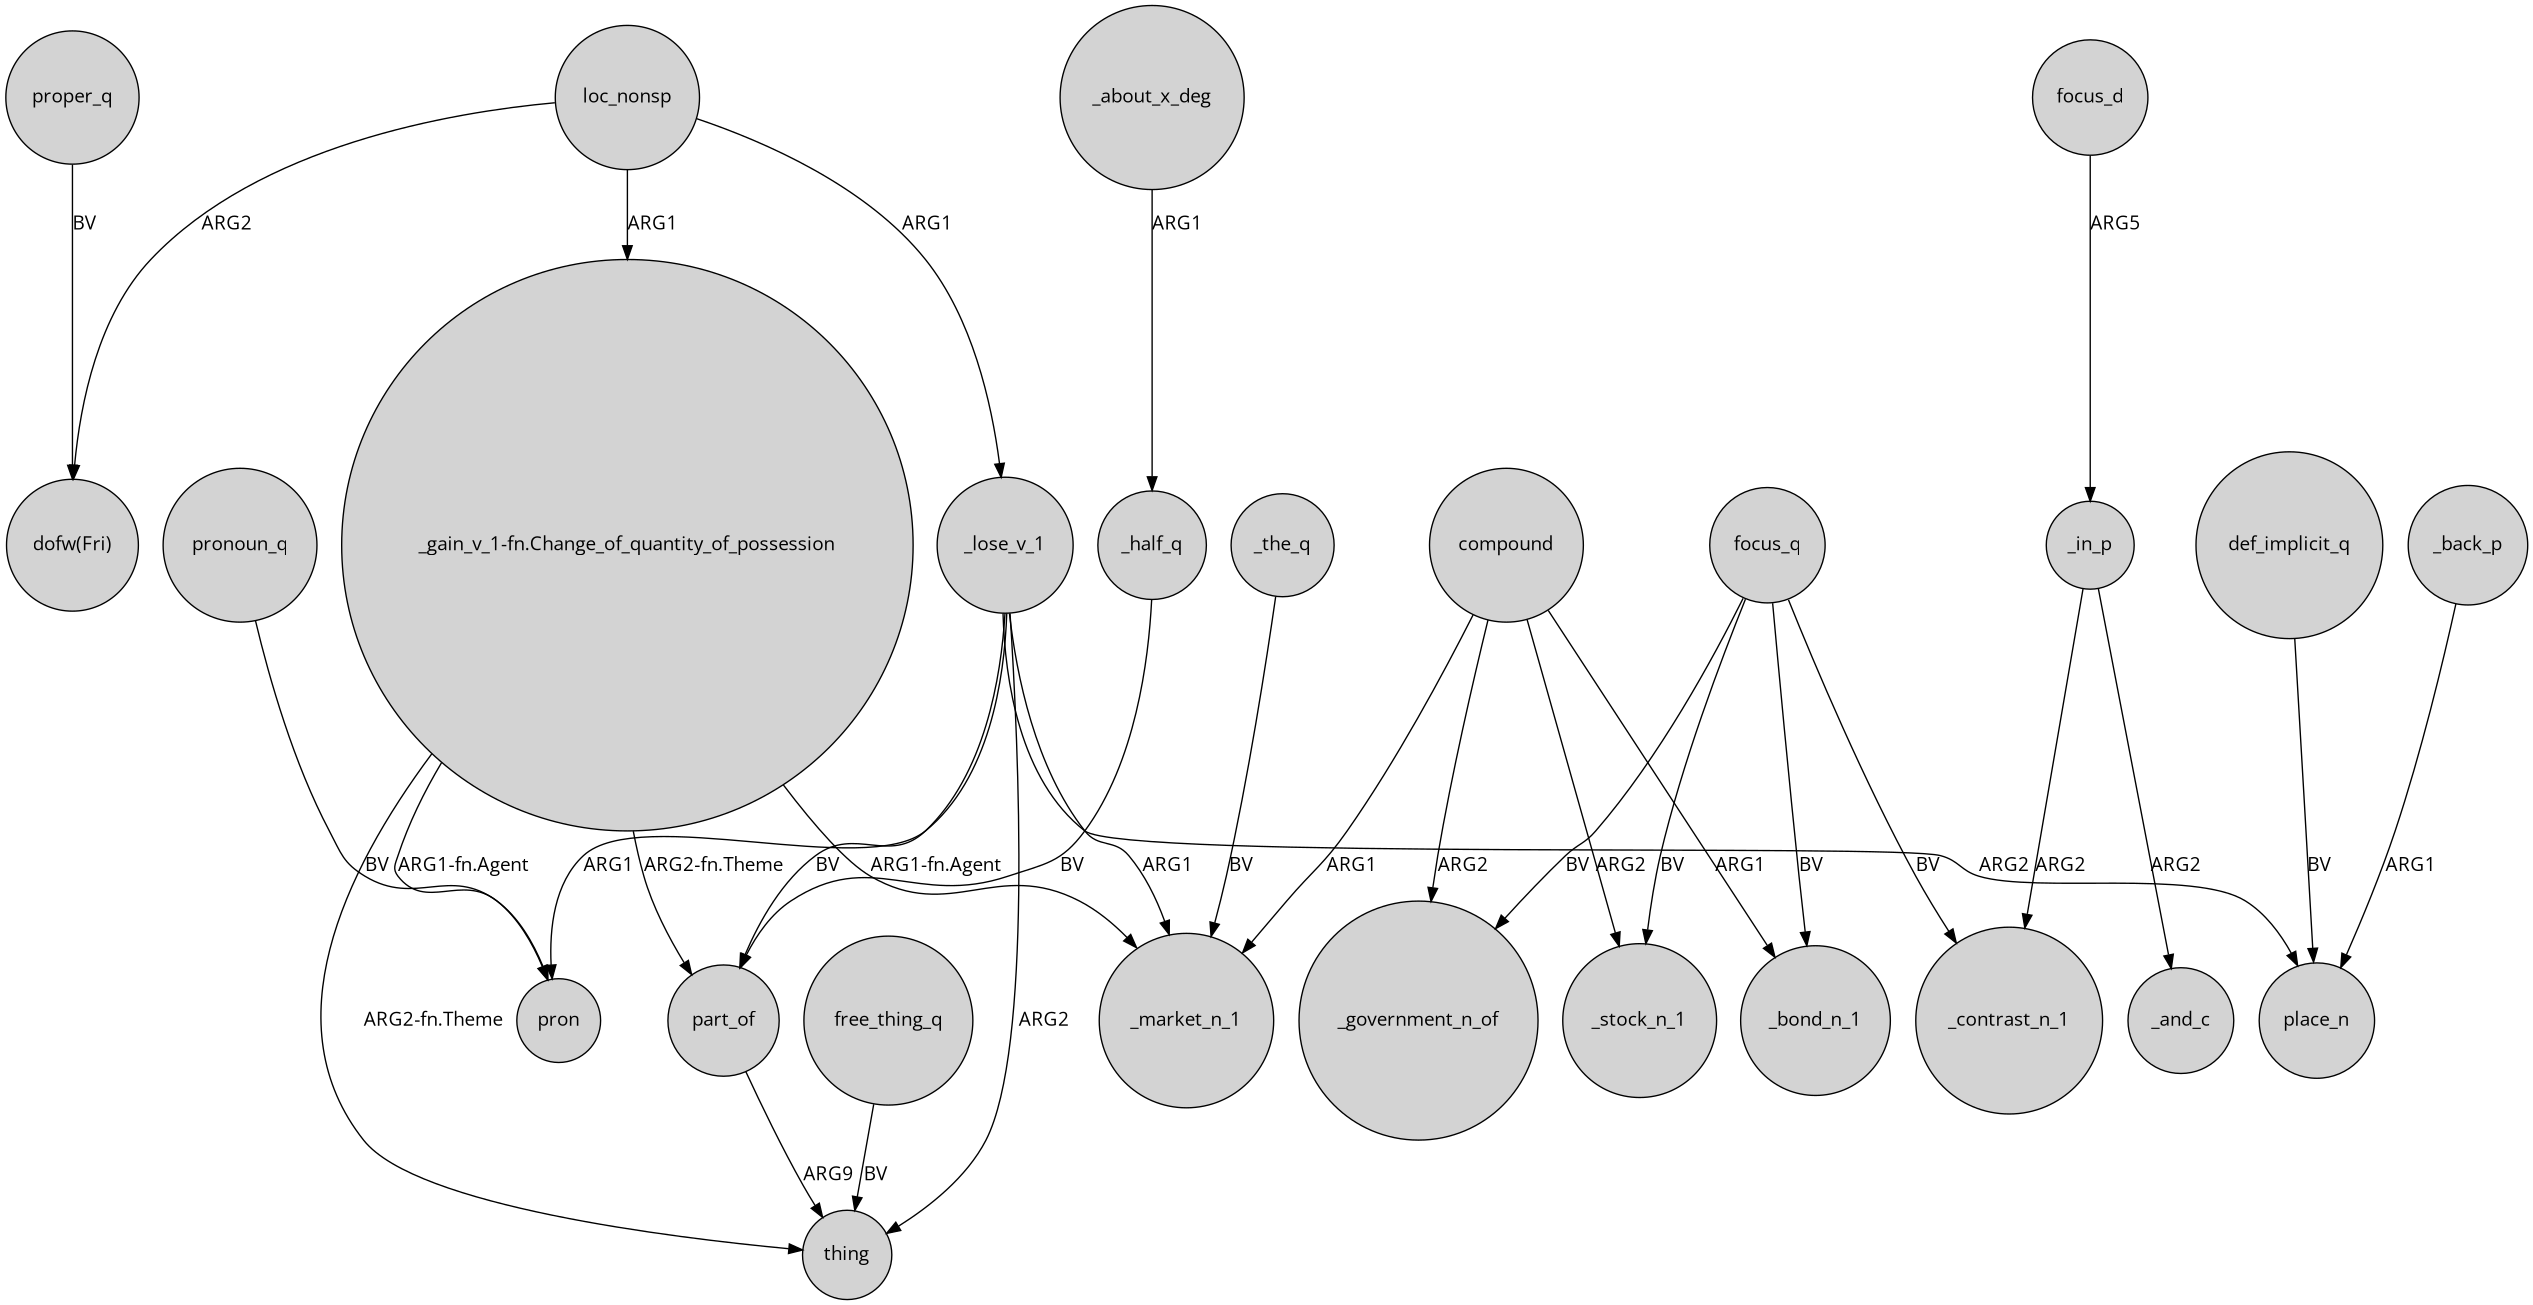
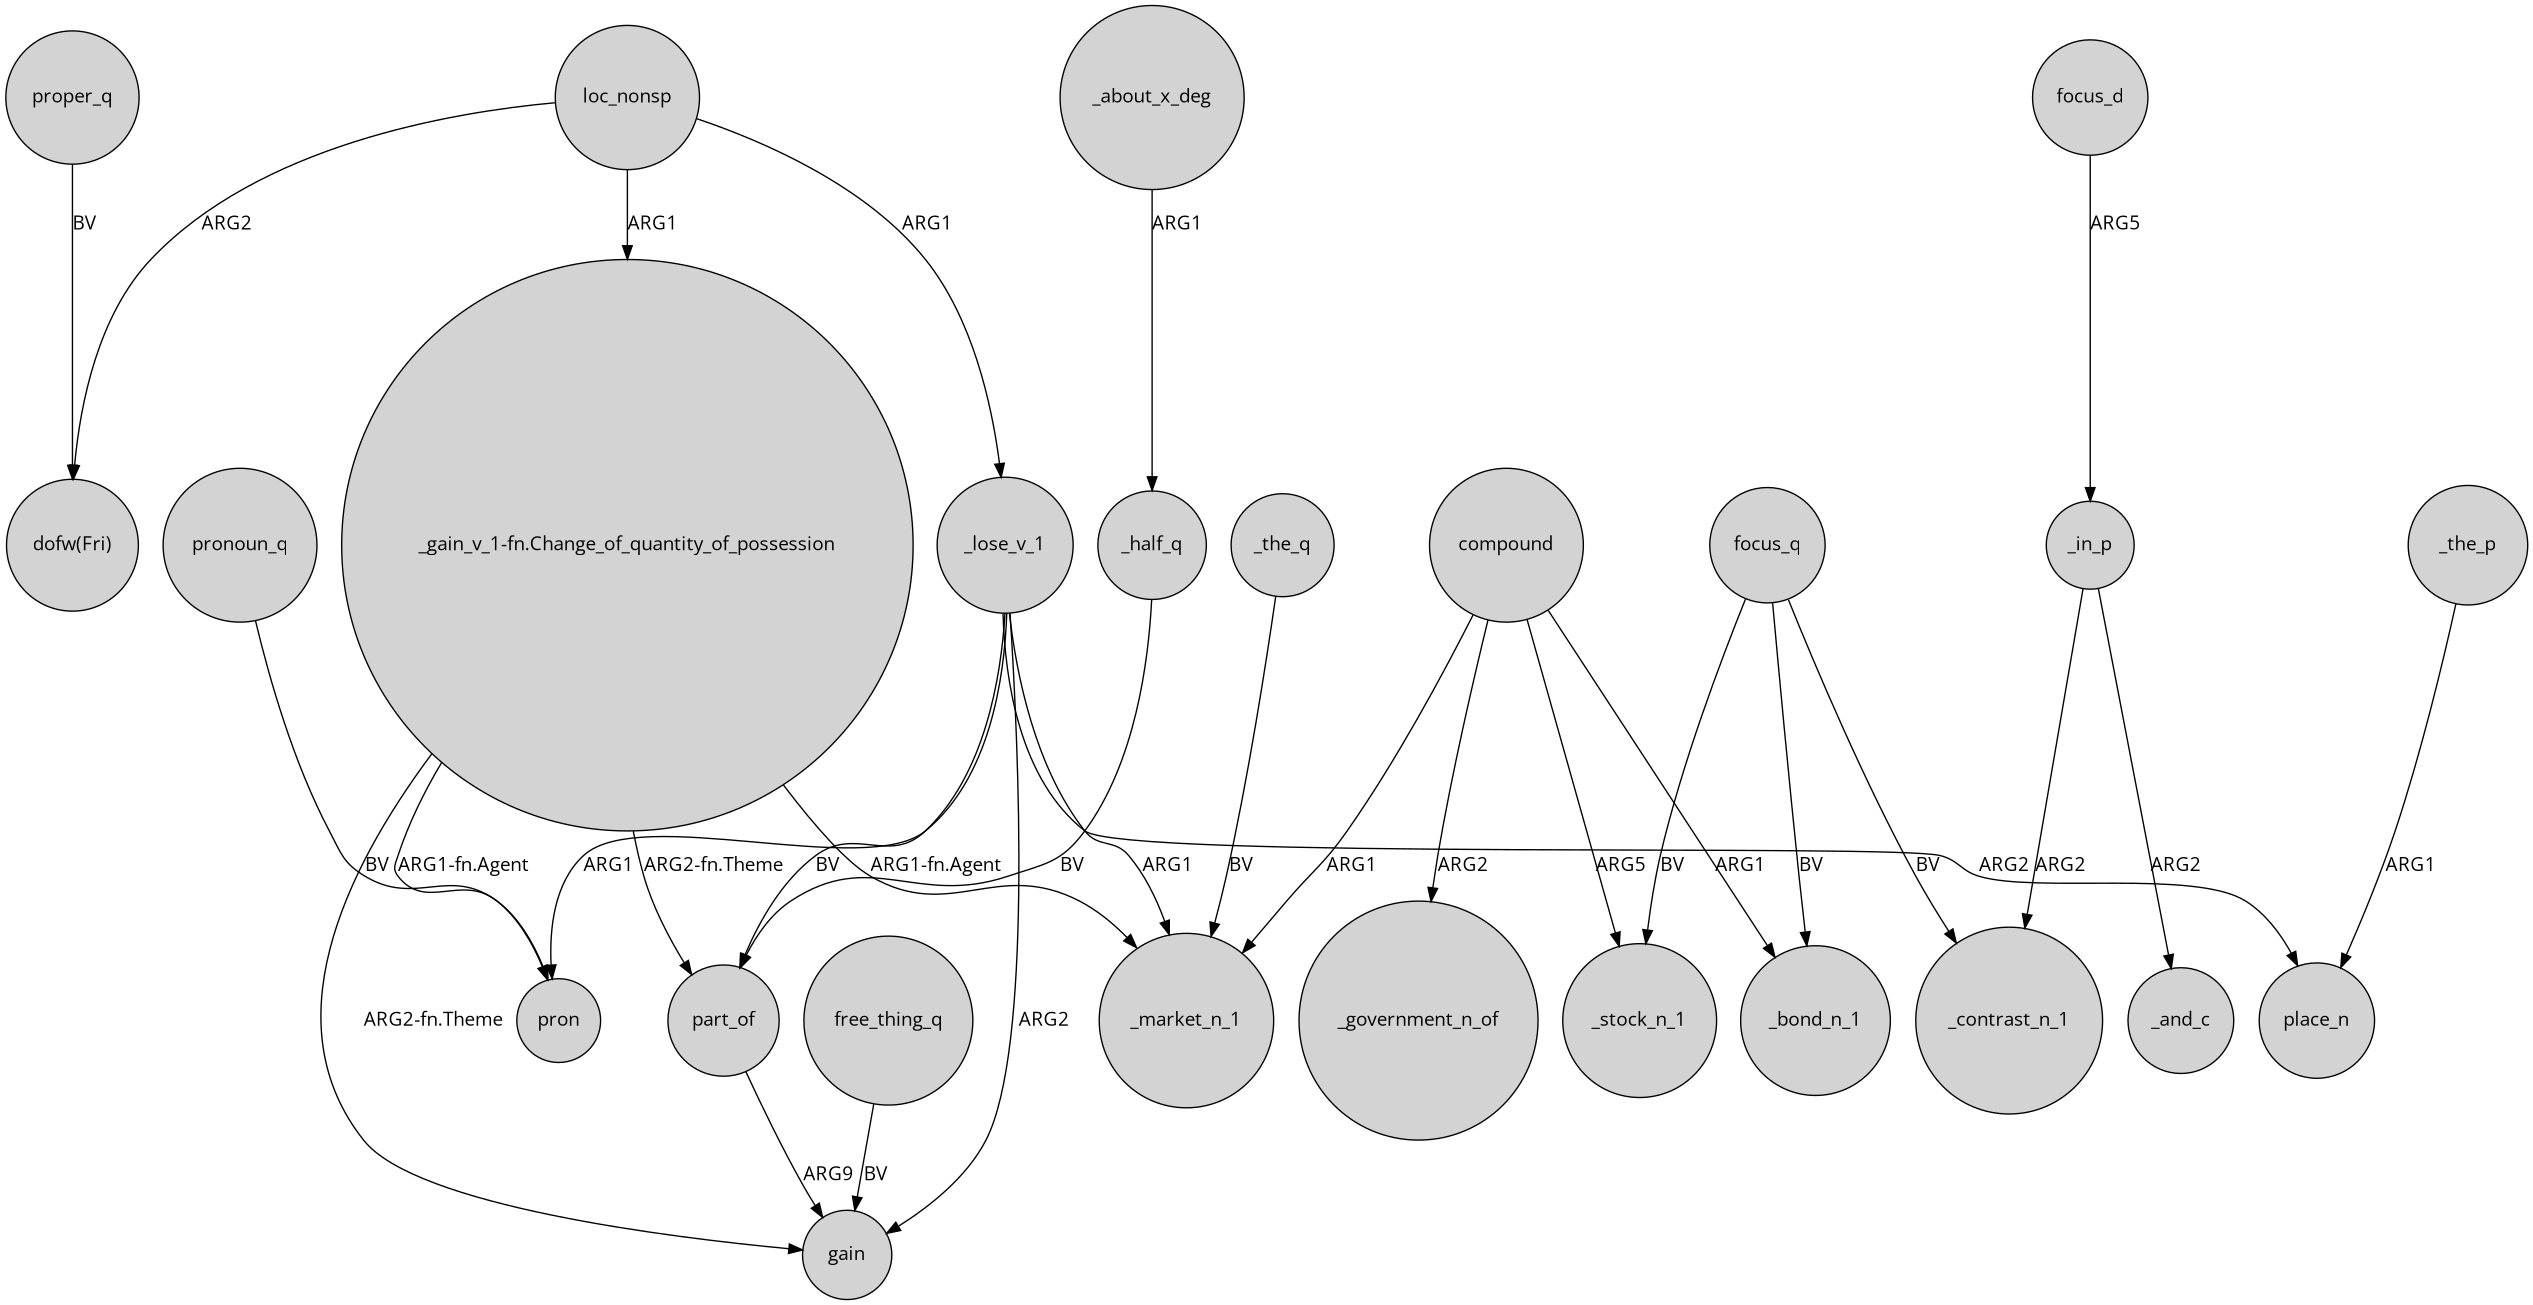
  digraph {
    fontname="Open Sans"
    node [fontname="Open Sans" shape=circle style=filled]
    edge [fontname="Open Sans"]
    proper_q
    "dofw(Fri)"
    _in_p
    _contrast_n_1
    _and_c
    part_of
-   thing
+   thing [label=gain]
    compound
    _government_n_of
    _bond_n_1
    _market_n_1
    _stock_n_1
    n13 [label=focus_q]
    "_gain_v_1-fn.Change_of_quantity_of_possession"
    pron
    _lose_v_1
    place_n
    _about_x_deg
    _half_q
-   def_implicit_q
    loc_nonsp
    pronoun_q
    n23 [label=free_thing_q]
-   _back_p
+   _back_p [label=_the_p]
    _the_q
    focus_d
    proper_q -> "dofw(Fri)" [label=BV]
    _in_p -> _contrast_n_1 [label=ARG2]
    _in_p -> _and_c [label=ARG2]
    part_of -> thing [label=ARG9]
    compound -> _government_n_of [label=ARG2]
    compound -> _bond_n_1 [label=ARG1]
    compound -> _market_n_1 [label=ARG1]
-   compound -> _stock_n_1 [label=ARG2]
+   compound -> _stock_n_1 [label=ARG5]
    n13 -> _contrast_n_1 [label=BV]
-   n13 -> _government_n_of [label=BV]
    n13 -> _bond_n_1 [label=BV]
    n13 -> _stock_n_1 [label=BV]
    "_gain_v_1-fn.Change_of_quantity_of_possession" -> part_of [label="ARG2-fn.Theme"]
    "_gain_v_1-fn.Change_of_quantity_of_possession" -> thing [label="ARG2-fn.Theme"]
    "_gain_v_1-fn.Change_of_quantity_of_possession" -> _market_n_1 [label="ARG1-fn.Agent"]
    "_gain_v_1-fn.Change_of_quantity_of_possession" -> pron [label="ARG1-fn.Agent"]
    _lose_v_1 -> part_of [label=BV]
    _lose_v_1 -> thing [label=ARG2]
    _lose_v_1 -> _market_n_1 [label=ARG1]
    _lose_v_1 -> pron [label=ARG1]
    _lose_v_1 -> place_n [label=ARG2]
    _about_x_deg -> _half_q [label=ARG1]
    _half_q -> part_of [label=BV]
-   def_implicit_q -> place_n [label=BV]
    loc_nonsp -> "dofw(Fri)" [label=ARG2]
    loc_nonsp -> "_gain_v_1-fn.Change_of_quantity_of_possession" [label=ARG1]
    loc_nonsp -> _lose_v_1 [label=ARG1]
    pronoun_q -> pron [label=BV]
    n23 -> thing [label=BV]
    _back_p -> place_n [label=ARG1]
    _the_q -> _market_n_1 [label=BV]
    focus_d -> _in_p [label=ARG5]
  }
